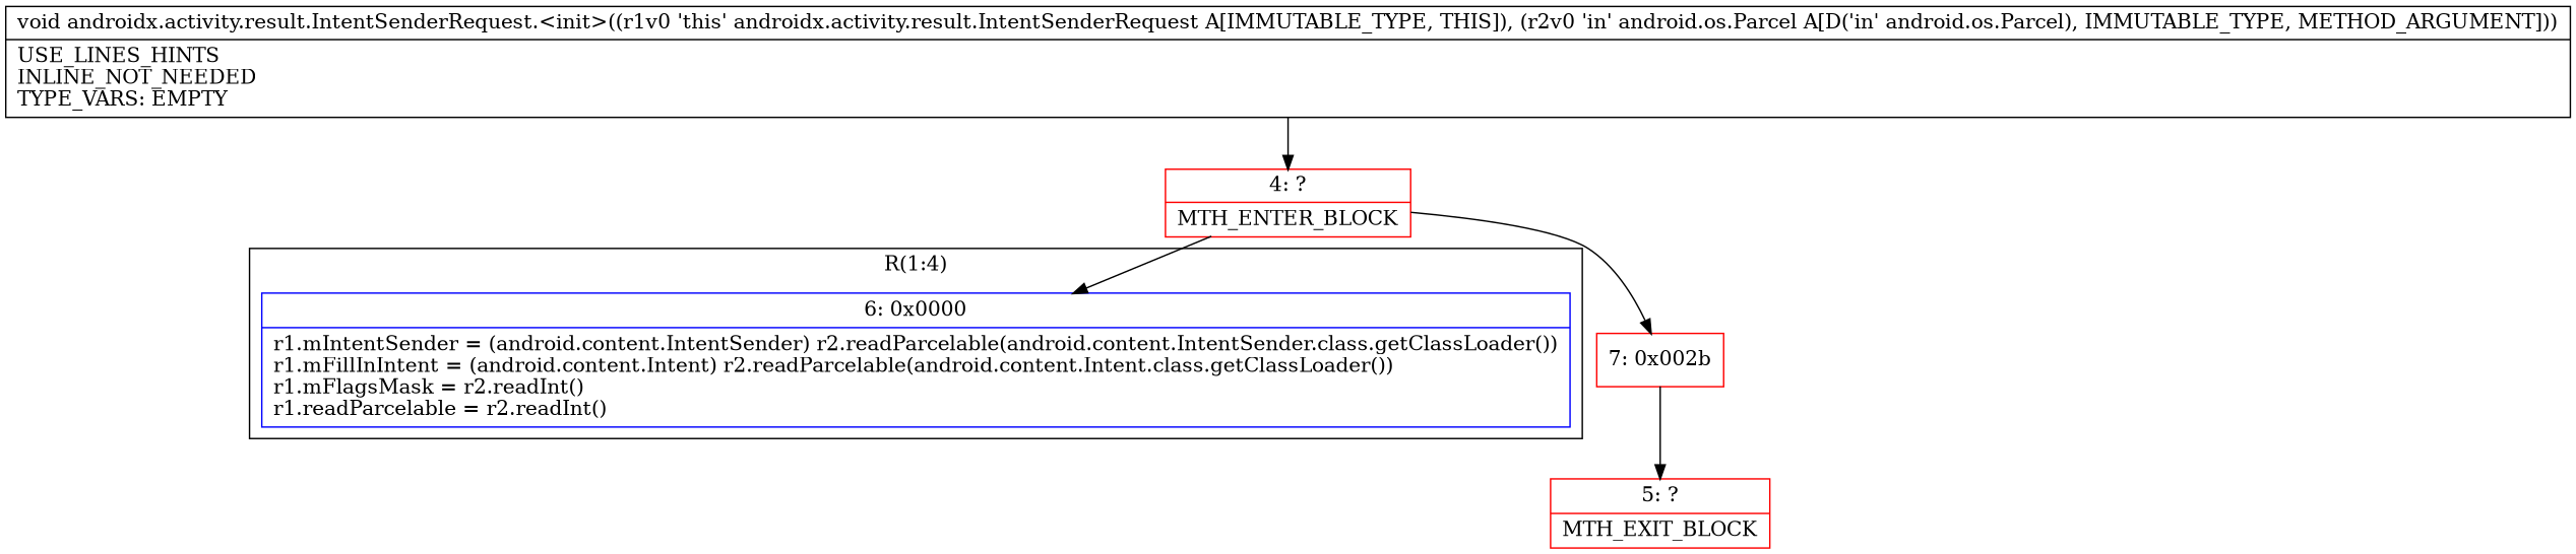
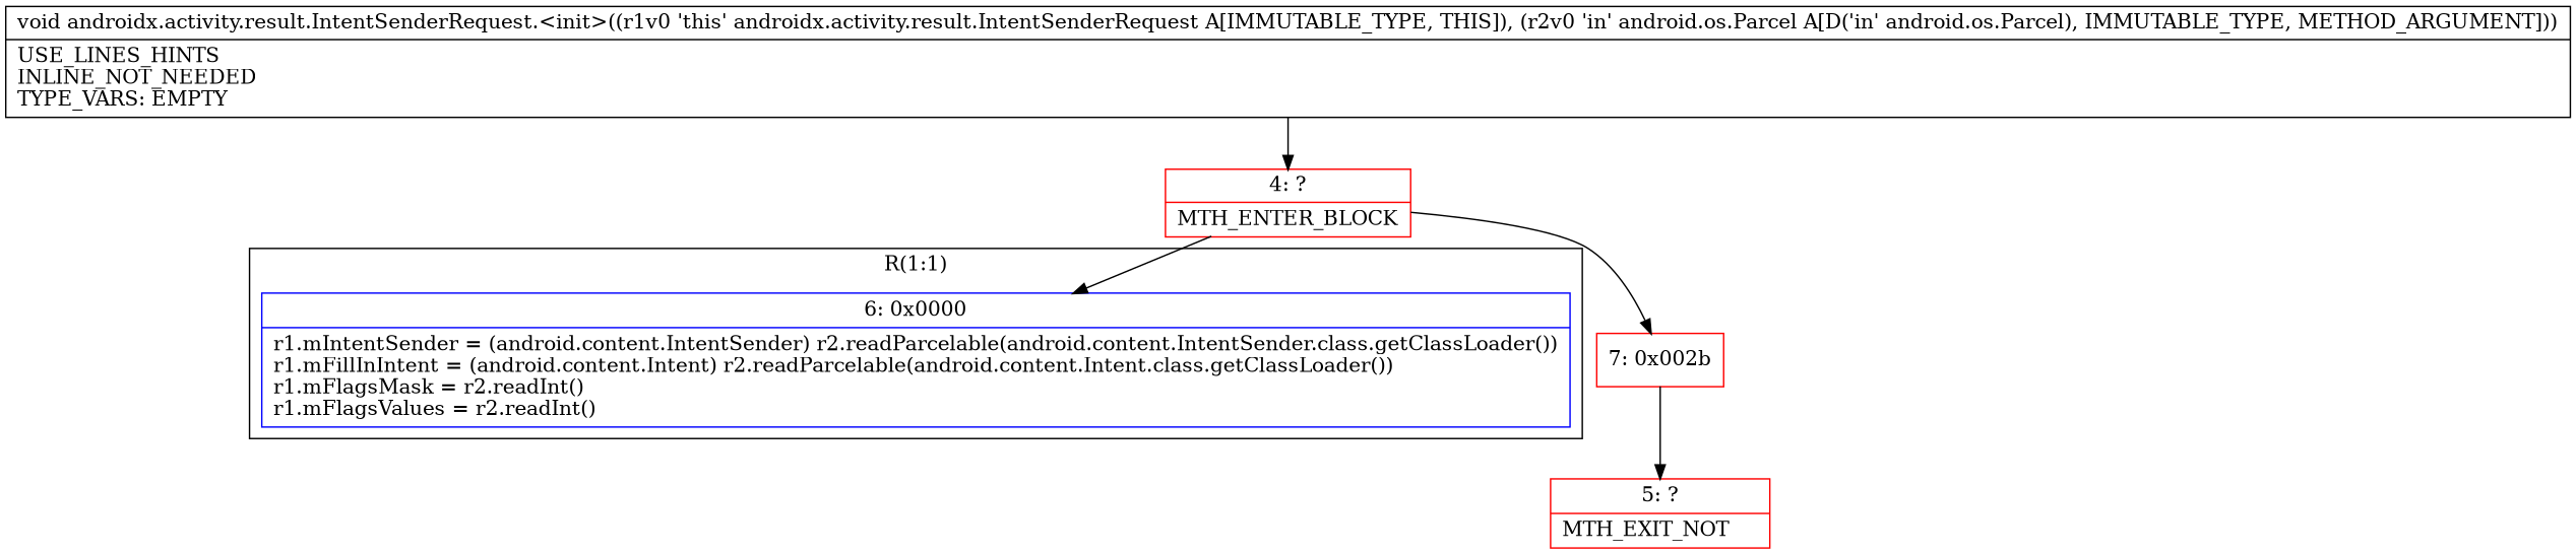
  digraph {
    node [color=red shape=record]
-   n1 [color=blue label="{6\:\ 0x0000|r1.mIntentSender = (android.content.IntentSender) r2.readParcelable(android.content.IntentSender.class.getClassLoader())\lr1.mFillInIntent = (android.content.Intent) r2.readParcelable(android.content.Intent.class.getClassLoader())\lr1.mFlagsMask = r2.readInt()\lr1.readParcelable = r2.readInt()\l}"]
+   n1 [color=blue label="{6\:\ 0x0000|r1.mIntentSender = (android.content.IntentSender) r2.readParcelable(android.content.IntentSender.class.getClassLoader())\lr1.mFillInIntent = (android.content.Intent) r2.readParcelable(android.content.Intent.class.getClassLoader())\lr1.mFlagsMask = r2.readInt()\lr1.mFlagsValues = r2.readInt()\l}"]
    n2 [label="{7\:\ 0x002b}"]
-   n3 [label="{5\:\ ?|MTH_EXIT_BLOCK\l}"]
+   n3 [label="{5\:\ ?|MTH_EXIT_NOT\l}"]
    n4 [label="{4\:\ ?|MTH_ENTER_BLOCK\l}"]
    n5 [label="{void androidx.activity.result.IntentSenderRequest.\<init\>((r1v0 'this' androidx.activity.result.IntentSenderRequest A[IMMUTABLE_TYPE, THIS]), (r2v0 'in' android.os.Parcel A[D('in' android.os.Parcel), IMMUTABLE_TYPE, METHOD_ARGUMENT]))  | USE_LINES_HINTS\lINLINE_NOT_NEEDED\lTYPE_VARS: EMPTY\l}" color=""]
    subgraph cluster_1 {
-     label="R(1:4)"
+     label="R(1:1)"
      n1
    }
    n2 -> n3
    n4 -> n1
    n4 -> n2
    n5 -> n4
  }
